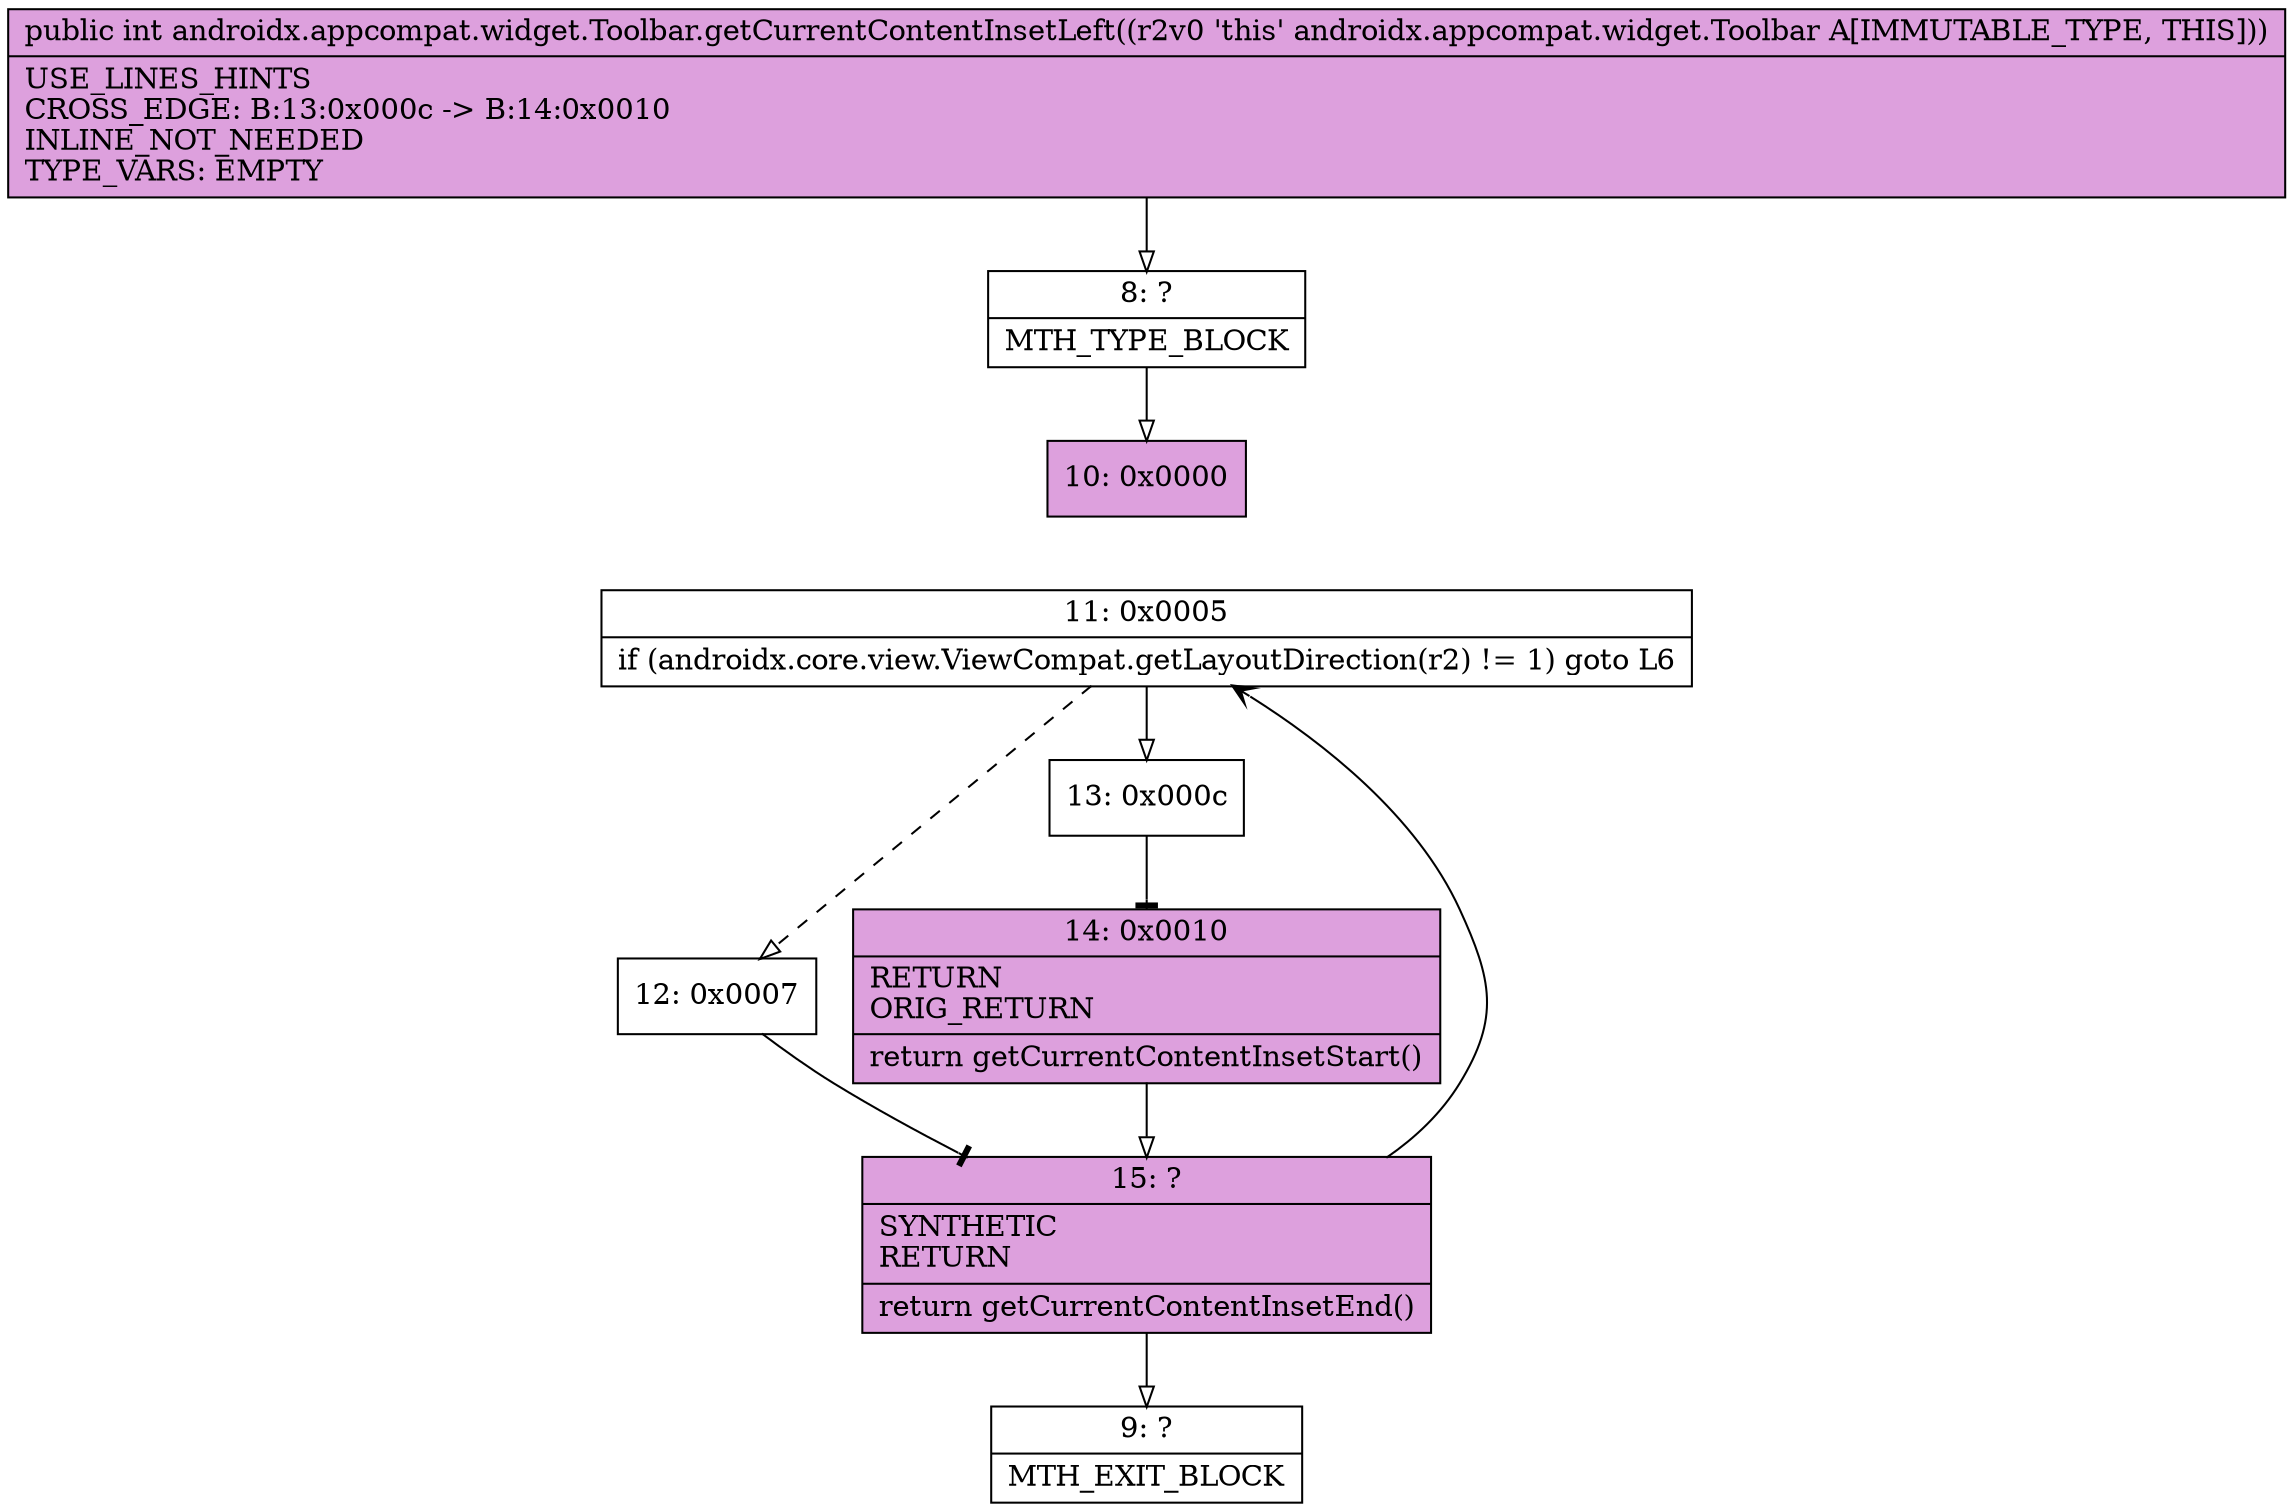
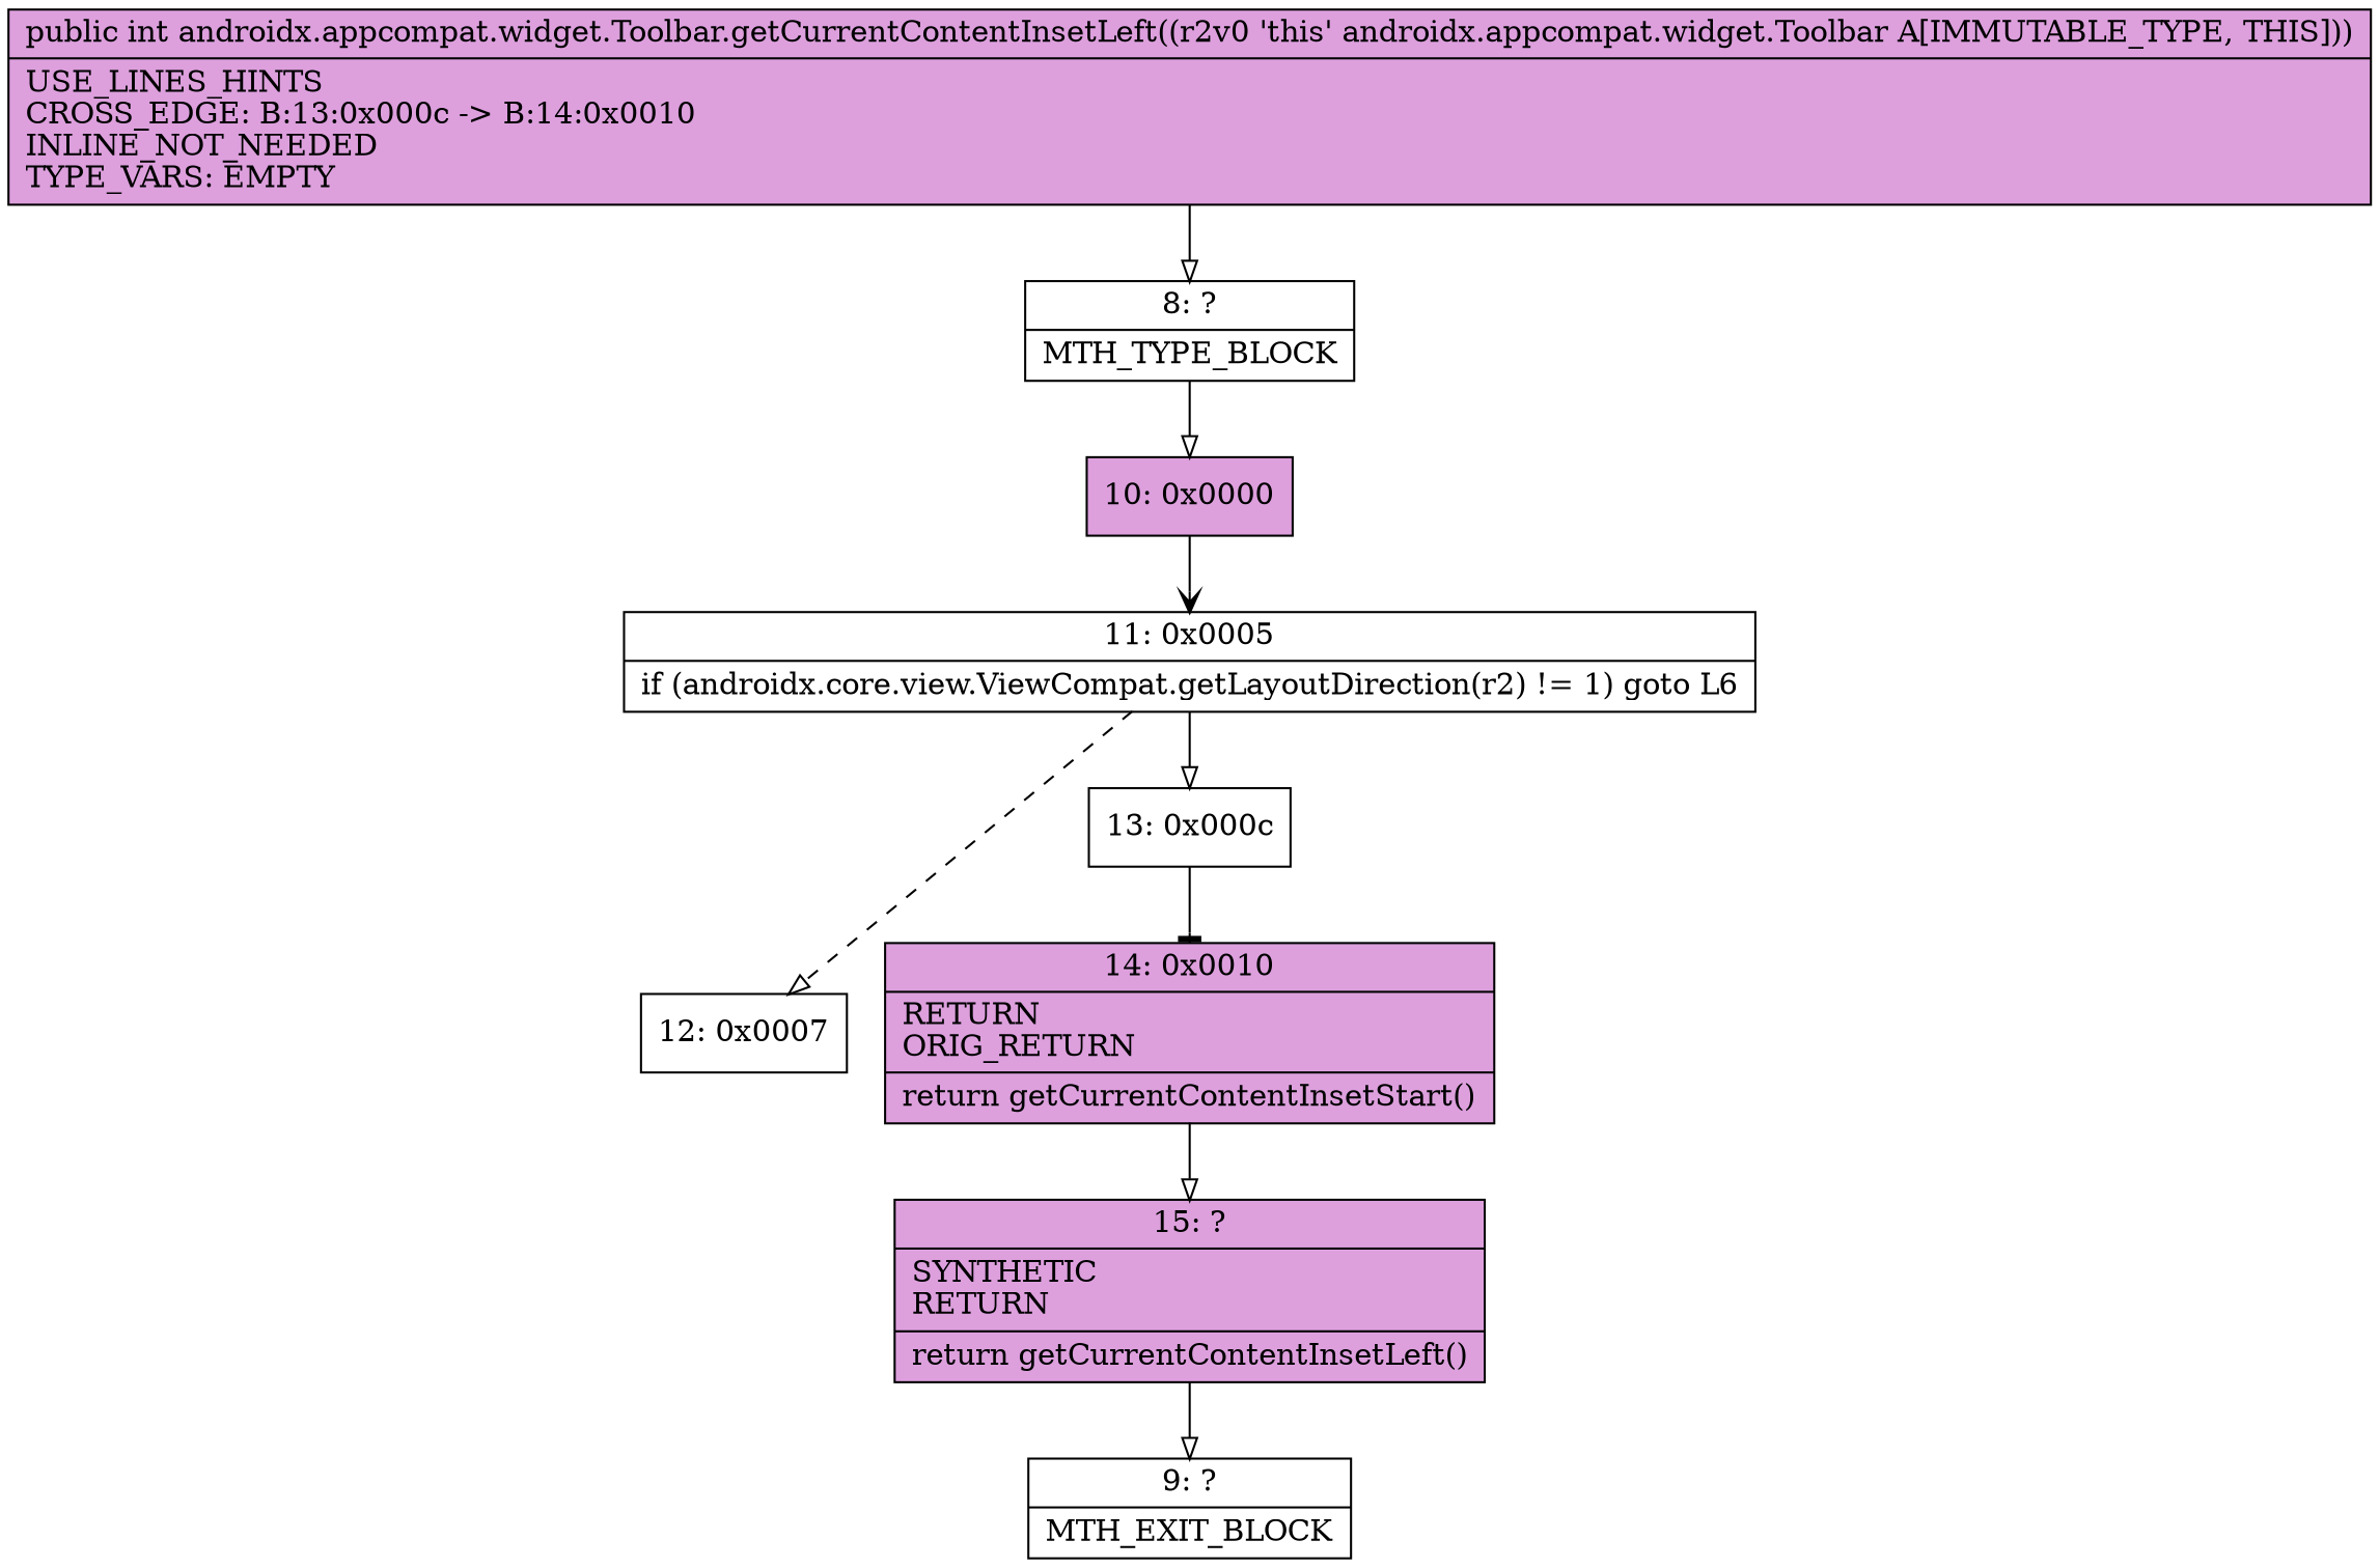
  digraph {
    node [fillcolor=white shape=record style=filled]
    edge [arrowhead=onormal]
    n1 [label="{8\:\ ?|MTH_TYPE_BLOCK\l}"]
    n2 [fillcolor=plum label="{10\:\ 0x0000}"]
    n3 [label="{11\:\ 0x0005|if (androidx.core.view.ViewCompat.getLayoutDirection(r2) != 1) goto L6\l}"]
    n4 [label="{12\:\ 0x0007}"]
    n5 [label="{13\:\ 0x000c}"]
-   n6 [fillcolor=plum label="{15\:\ ?|SYNTHETIC\lRETURN\l|return getCurrentContentInsetEnd()\l}"]
+   n6 [fillcolor=plum label="{15\:\ ?|SYNTHETIC\lRETURN\l|return getCurrentContentInsetLeft()\l}"]
    n7 [fillcolor=plum label="{14\:\ 0x0010|RETURN\lORIG_RETURN\l|return getCurrentContentInsetStart()\l}"]
    n8 [label="{9\:\ ?|MTH_EXIT_BLOCK\l}"]
    n9 [fillcolor=plum label="{public int androidx.appcompat.widget.Toolbar.getCurrentContentInsetLeft((r2v0 'this' androidx.appcompat.widget.Toolbar A[IMMUTABLE_TYPE, THIS]))  | USE_LINES_HINTS\lCROSS_EDGE: B:13:0x000c \-\> B:14:0x0010\lINLINE_NOT_NEEDED\lTYPE_VARS: EMPTY\l}"]
    n1 -> n2
-   n6 -> n3 [arrowhead=vee]
+   n2 -> n3 [arrowhead=vee]
    n3 -> n4 [style=dashed]
    n3 -> n5
-   n4 -> n6 [arrowhead=tee]
    n5 -> n7 [arrowhead=tee]
    n6 -> n8
    n7 -> n6
    n9 -> n1
  }
